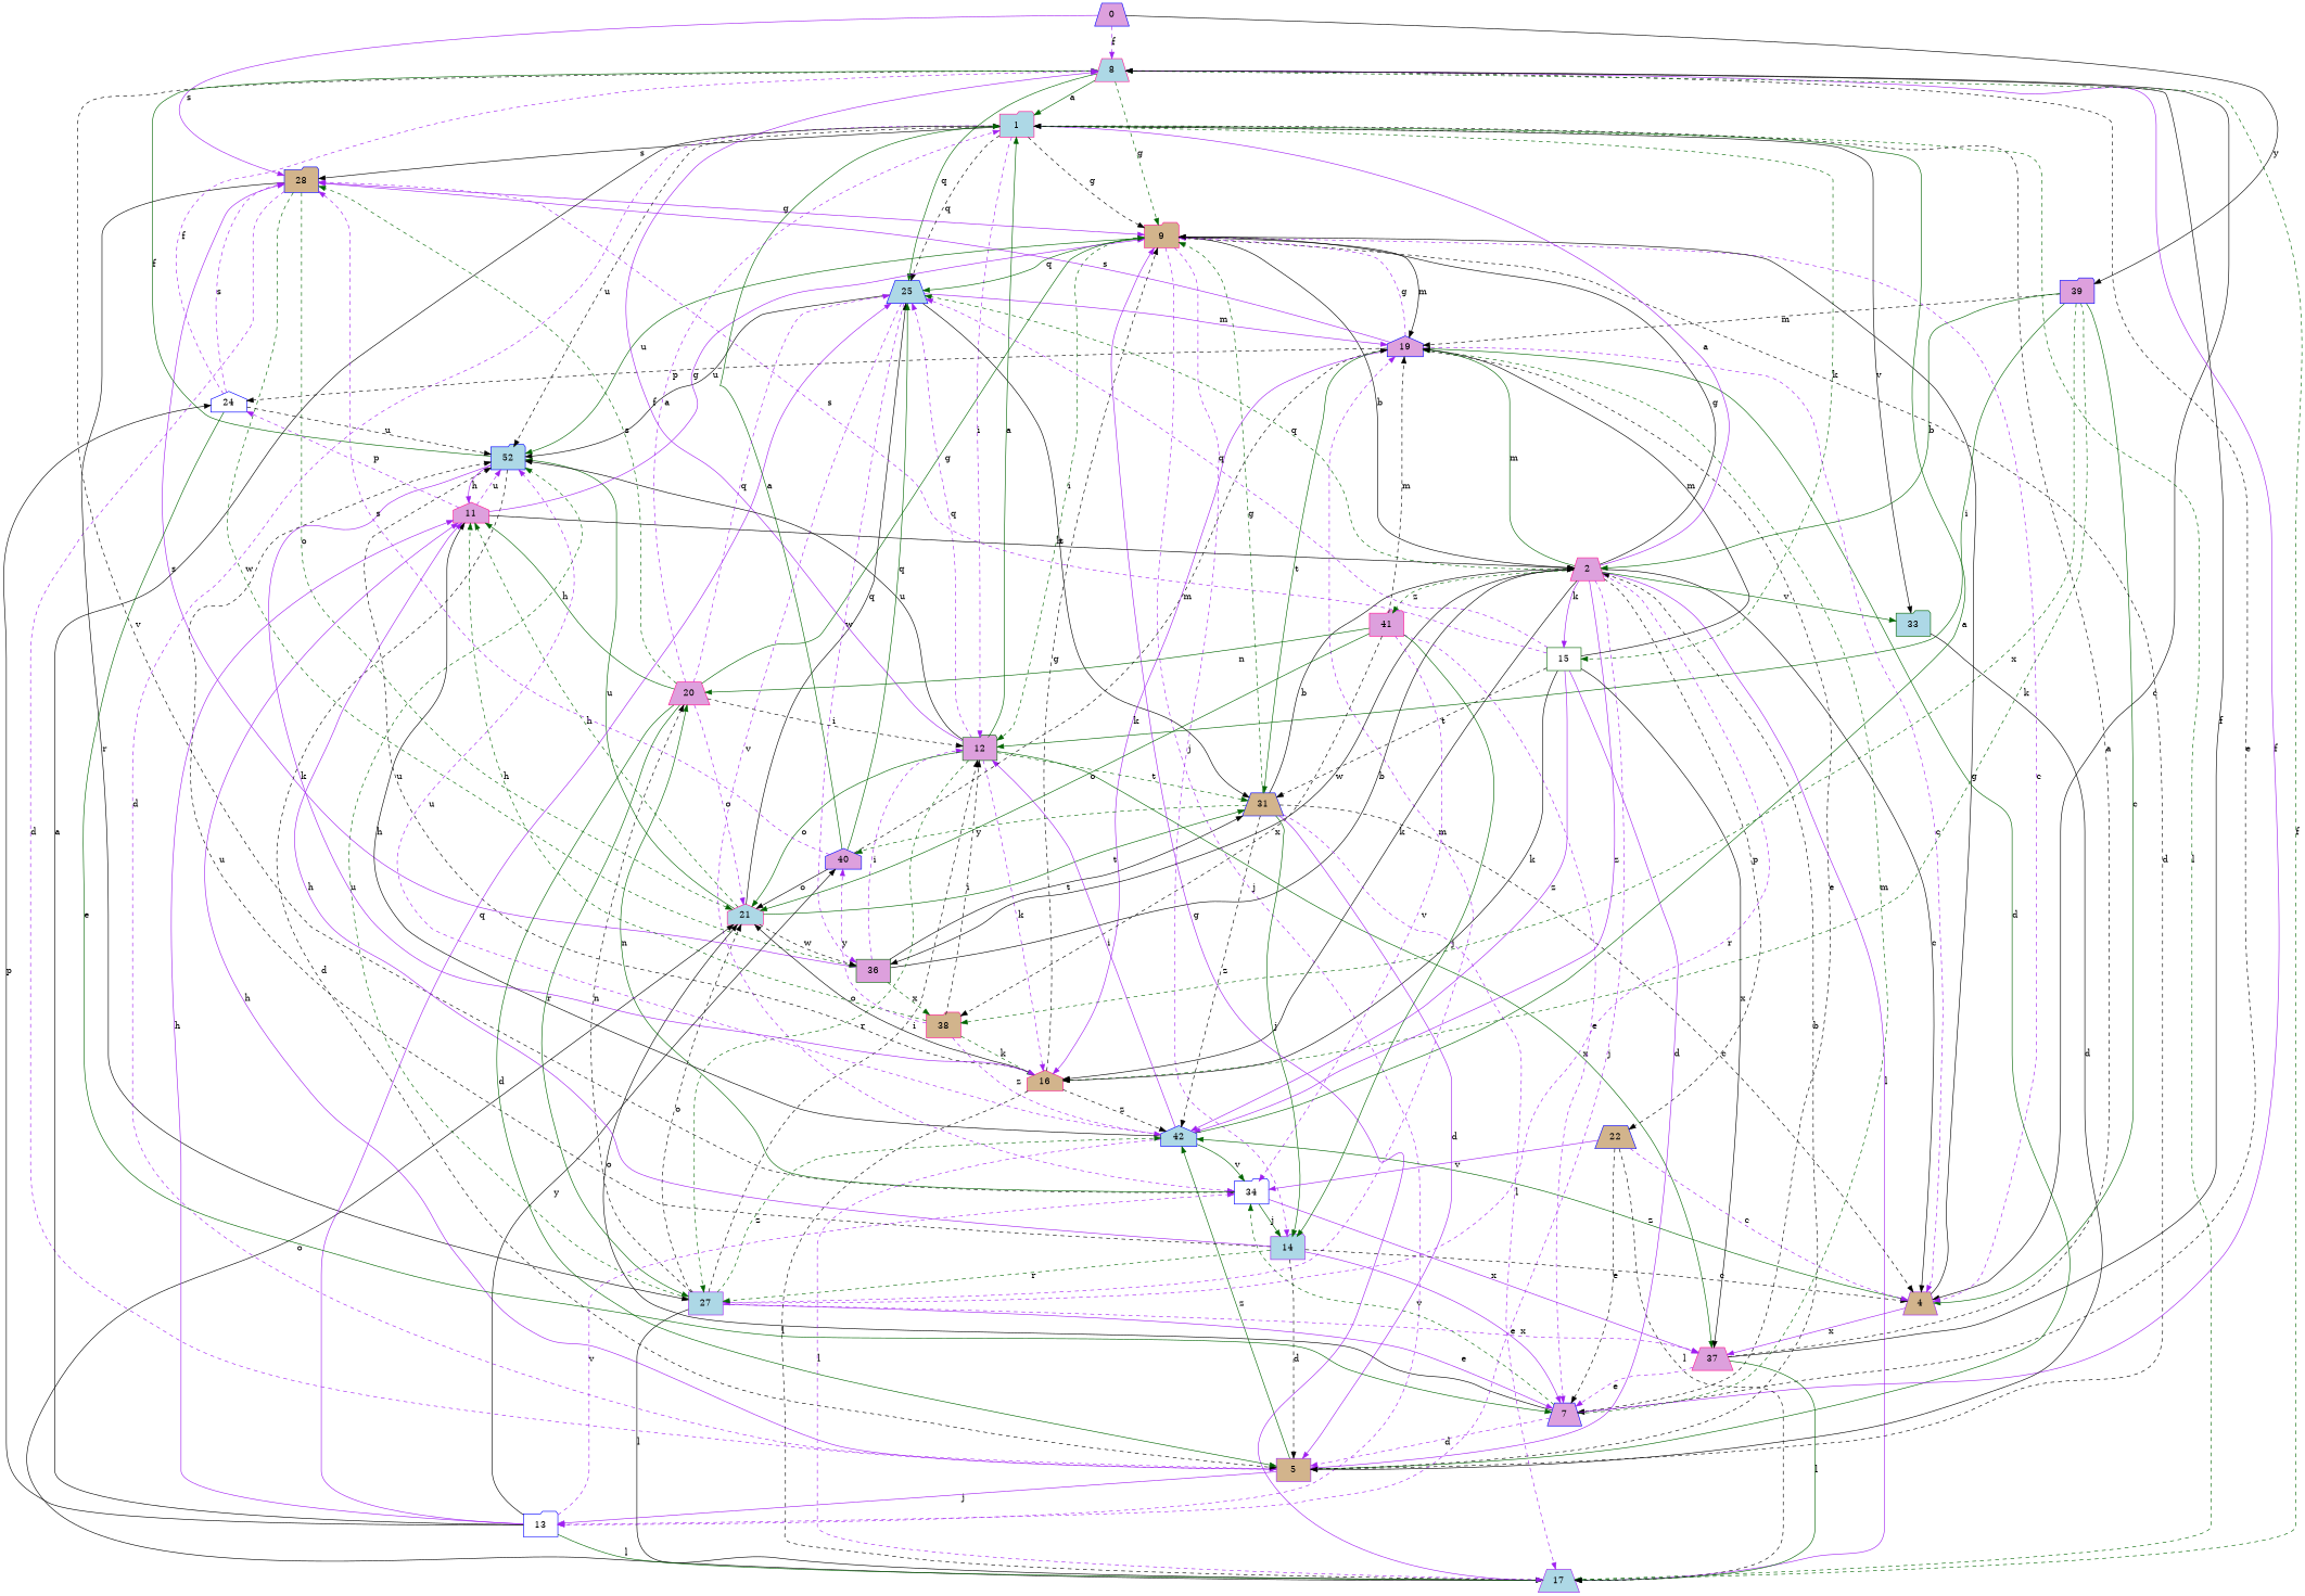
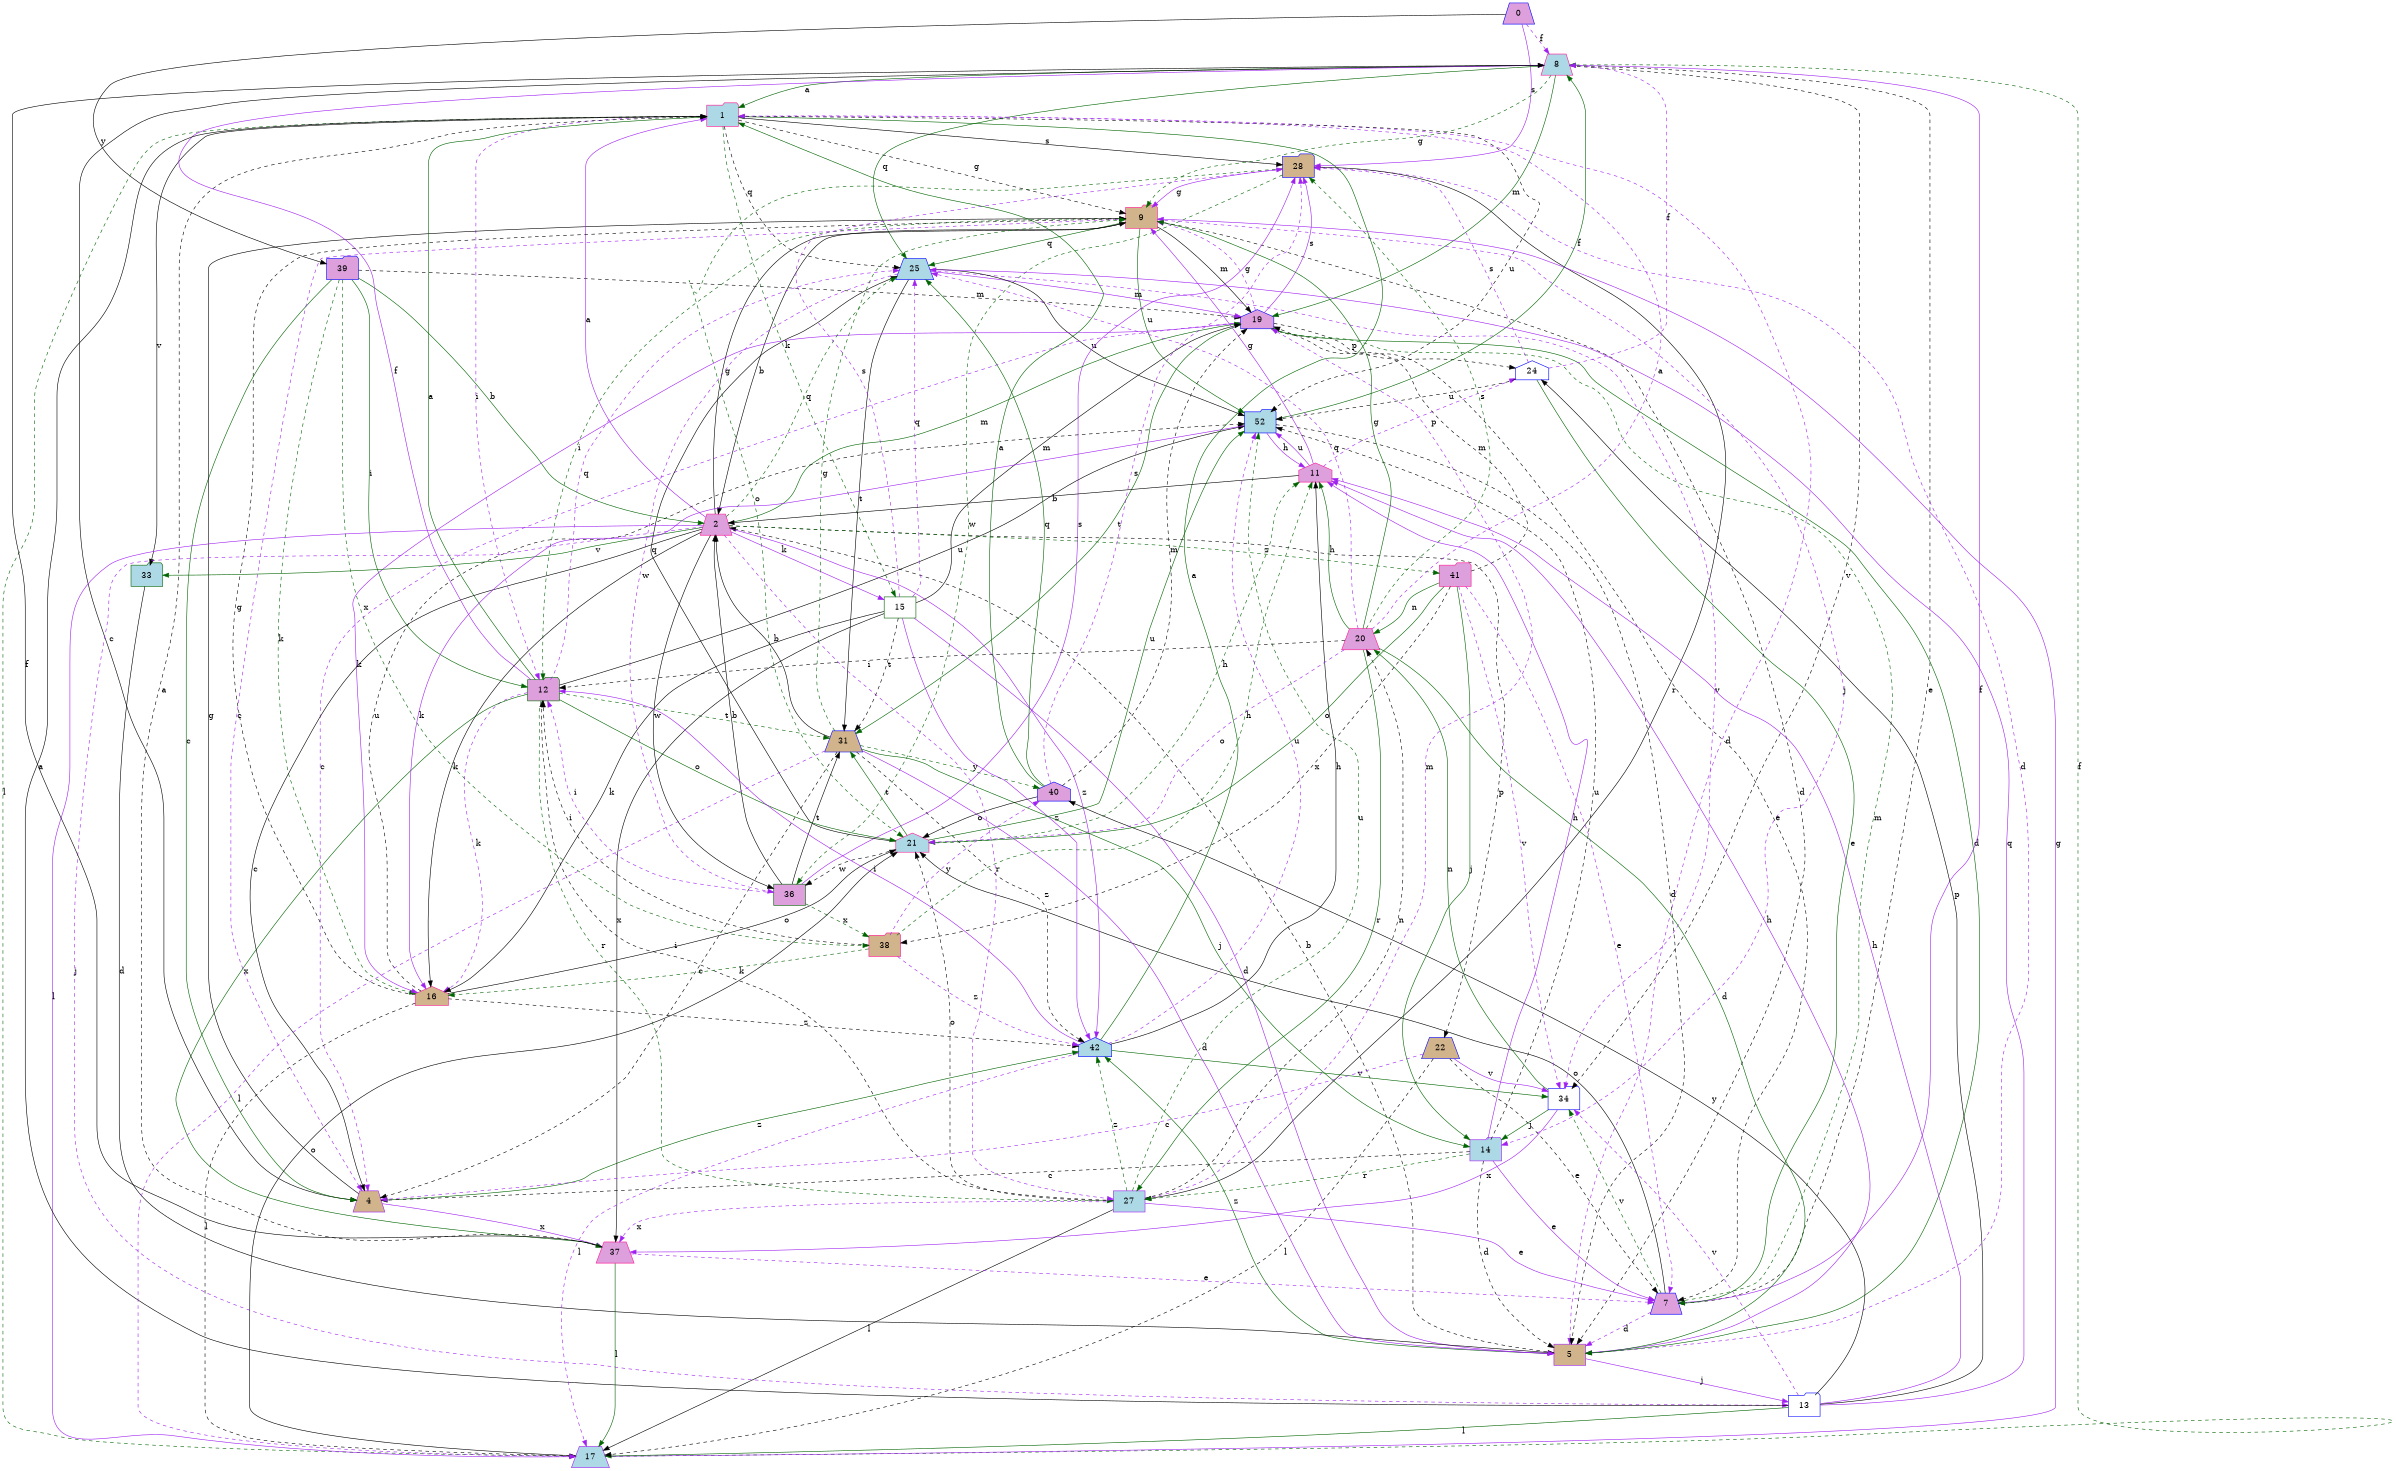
  strict digraph {
    node [color=blue fillcolor=plum shape=folder style=filled]
    edge [color=purple style=solid]
    0 [shape=trapezium]
    8 [color=deeppink fillcolor=lightblue shape=trapezium]
    28 [fillcolor=tan]
    39
    1 [color=deeppink fillcolor=lightblue]
    9 [color=deeppink fillcolor=tan]
    25 [fillcolor=lightblue shape=trapezium]
    4 [color=purple fillcolor=tan shape=trapezium]
    19 [shape=house]
    7 [shape=trapezium]
    34 [fillcolor=white]
    5 [color=purple fillcolor=tan shape=box]
    27 [color=purple fillcolor=lightblue shape=box]
    36 [color=darkgreen shape=box]
    21 [color=deeppink fillcolor=lightblue shape=house]
    12 [color=darkgreen]
    2 [color=deeppink shape=trapezium]
    16 [color=deeppink fillcolor=tan shape=house]
    38 [color=deeppink fillcolor=tan]
    15 [color=darkgreen fillcolor=white shape=box]
    17 [color=purple fillcolor=lightblue shape=trapezium]
    n22 [fillcolor=lightblue label=52]
    33 [color=darkgreen fillcolor=lightblue]
    13 [fillcolor=white]
    42 [fillcolor=lightblue shape=house]
    11 [color=deeppink shape=house]
    14 [color=purple fillcolor=lightblue]
    37 [color=deeppink shape=trapezium]
    n29 [fillcolor=tan label=31 shape=trapezium]
    22 [fillcolor=tan shape=trapezium]
    41 [color=deeppink]
    24 [fillcolor=white shape=house]
    40 [shape=house]
    20 [color=deeppink shape=trapezium]
    0 -> 8 [label=f style=dashed]
    0 -> 28 [label=s]
    0 -> 39 [color=black label=y]
    8 -> 1 [color=darkgreen label=a]
    8 -> 9 [color=darkgreen label=g style=dashed]
    8 -> 25 [color=darkgreen label=q]
    8 -> 4 [color=black label=c]
+   8 -> 19 [color=darkgreen label=m]
    8 -> 7 [color=black label=e style=dashed]
    8 -> 34 [color=black label=v style=dashed]
    28 -> 9 [label=g]
    28 -> 5 [label=d style=dashed]
    28 -> 27 [color=black label=r]
    28 -> 36 [color=darkgreen label=w style=dashed]
    28 -> 21 [color=darkgreen label=o style=dashed]
    39 -> 4 [color=darkgreen label=c]
    39 -> 19 [color=black label=m style=dashed]
    39 -> 12 [color=darkgreen label=i]
    39 -> 2 [color=darkgreen label=b]
    39 -> 16 [color=darkgreen label=k style=dashed]
    39 -> 38 [color=darkgreen label=x style=dashed]
    1 -> 28 [color=black label=s]
    1 -> 9 [color=black label=g style=dashed]
    1 -> 25 [color=black label=q style=dashed]
    1 -> 5 [label=d style=dashed]
    1 -> 12 [label=i style=dashed]
    1 -> 15 [color=darkgreen label=k style=dashed]
    1 -> 17 [color=darkgreen label=l style=dashed]
    1 -> n22 [color=black label=u style=dashed]
    1 -> 33 [color=black label=v]
    9 -> 25 [color=darkgreen label=q]
    9 -> 4 [label=c style=dashed]
    9 -> 19 [color=black label=m]
    9 -> 5 [color=black label=d style=dashed]
    9 -> 12 [color=darkgreen label=i style=dashed]
    9 -> 2 [color=black label=b]
    9 -> n22 [color=darkgreen label=u]
-   9 -> 13 [label=j style=dashed]
    9 -> 14 [label=j style=dashed]
    25 -> 19 [label=m]
    25 -> 34 [label=v style=dashed]
    25 -> 36 [label=w style=dashed]
    25 -> n22 [color=black label=u]
    25 -> n29 [color=black label=t]
    4 -> 9 [color=black label=g]
    4 -> 42 [color=darkgreen label=z]
    4 -> 37 [label=x]
    19 -> 28 [label=s]
    19 -> 9 [label=g style=dashed]
    19 -> 4 [label=c style=dashed]
    19 -> 7 [color=black label=e style=dashed]
    19 -> 5 [color=darkgreen label=d]
    19 -> 16 [label=k]
    19 -> n29 [color=darkgreen label=t]
    19 -> 24 [color=black label=p style=dashed]
    7 -> 8 [label=f]
    7 -> 19 [color=darkgreen label=m style=dashed]
    7 -> 34 [color=darkgreen label=v style=dashed]
    7 -> 5 [label=d style=dashed]
    7 -> 21 [color=black label=o]
    34 -> 14 [color=darkgreen label=j]
    34 -> 37 [label=x]
    34 -> 20 [color=darkgreen label=n]
    5 -> 2 [color=black label=b style=dashed]
    5 -> 13 [label=j]
    5 -> 42 [color=darkgreen label=z]
    5 -> 11 [label=h]
    27 -> 19 [label=m style=dashed]
    27 -> 7 [label=e]
    27 -> 21 [color=black label=o style=dashed]
    27 -> 12 [color=black label=i style=dashed]
    27 -> 17 [color=black label=l]
    27 -> n22 [color=darkgreen label=u style=dashed]
    27 -> 42 [color=darkgreen label=z style=dashed]
    27 -> 37 [label=x style=dashed]
    27 -> 20 [color=black label=n style=dashed]
    36 -> 28 [label=s]
    36 -> 12 [label=i style=dashed]
    36 -> 2 [color=black label=b]
    36 -> 38 [color=darkgreen label=x style=dashed]
    36 -> n29 [color=black label=t]
    21 -> 25 [color=black label=q]
    21 -> 36 [color=black label=w style=dashed]
    21 -> n22 [color=darkgreen label=u]
    21 -> 11 [color=darkgreen label=h style=dashed]
    21 -> n29 [color=darkgreen label=t]
    12 -> 8 [label=f]
    12 -> 1 [color=darkgreen label=a]
    12 -> 25 [label=q style=dashed]
    12 -> 27 [color=darkgreen label=r style=dashed]
    12 -> 21 [color=darkgreen label=o]
    12 -> 16 [label=k style=dashed]
    12 -> n22 [color=black label=u]
    12 -> 37 [color=darkgreen label=x]
    12 -> n29 [color=darkgreen label=t style=dashed]
    2 -> 1 [label=a]
    2 -> 9 [color=black label=g]
    2 -> 25 [color=darkgreen label=q style=dashed]
    2 -> 4 [color=black label=c]
    2 -> 19 [color=darkgreen label=m]
    2 -> 27 [label=r style=dashed]
    2 -> 36 [color=black label=w]
    2 -> 16 [color=black label=k]
    2 -> 15 [label=k]
    2 -> 17 [label=l]
    2 -> 33 [color=darkgreen label=v]
    2 -> 13 [label=j style=dashed]
    2 -> 42 [label=z]
    2 -> 22 [color=black label=p style=dashed]
    2 -> 41 [color=darkgreen label=z style=dashed]
    16 -> 9 [color=black label=g style=dashed]
    16 -> 21 [color=black label=o]
    16 -> 17 [color=black label=l style=dashed]
    16 -> n22 [color=black label=u style=dashed]
    16 -> 42 [color=black label=z style=dashed]
    38 -> 12 [color=black label=i style=dashed]
    38 -> 16 [color=darkgreen label=k style=dashed]
    38 -> 42 [label=z style=dashed]
    38 -> 11 [color=darkgreen label=h style=dashed]
    38 -> 40 [label=y style=dashed]
    15 -> 28 [label=s style=dashed]
    15 -> 25 [label=q style=dashed]
    15 -> 19 [color=black label=m]
    15 -> 5 [label=d]
    15 -> 16 [color=black label=k]
    15 -> 42 [label=z]
    15 -> 37 [color=black label=x]
    15 -> n29 [color=black label=t style=dashed]
    17 -> 8 [color=darkgreen label=f style=dashed]
    17 -> 9 [label=g]
    17 -> 21 [color=black label=o]
    n22 -> 8 [color=darkgreen label=f]
    n22 -> 5 [color=black label=d style=dashed]
    n22 -> 16 [label=k]
    n22 -> 11 [label=h]
    33 -> 5 [color=black label=d]
    13 -> 1 [color=black label=a]
    13 -> 25 [label=q]
    13 -> 34 [label=v style=dashed]
    13 -> 17 [color=darkgreen label=l]
    13 -> 11 [label=h]
    13 -> 24 [color=black label=p]
    13 -> 40 [color=black label=y]
    42 -> 1 [color=darkgreen label=a]
    42 -> 34 [color=darkgreen label=v]
    42 -> 12 [label=i]
    42 -> 17 [label=l style=dashed]
    42 -> n22 [label=u style=dashed]
    42 -> 11 [color=black label=h]
    11 -> 9 [label=g]
    11 -> 2 [color=black label=b]
-   11 -> n22 [label=u style=dashed]
+   11 -> n22 [label=u]
    11 -> 24 [label=p style=dashed]
    14 -> 4 [color=black label=c style=dashed]
    14 -> 7 [label=e]
    14 -> 5 [color=black label=d style=dashed]
    14 -> 27 [color=darkgreen label=r style=dashed]
    14 -> n22 [color=black label=u style=dashed]
    14 -> 11 [label=h]
    37 -> 8 [color=black label=f]
    37 -> 1 [color=black label=a style=dashed]
    37 -> 7 [label=e style=dashed]
    37 -> 17 [color=darkgreen label=l]
    n29 -> 9 [color=darkgreen label=g style=dashed]
    n29 -> 4 [color=black label=c style=dashed]
    n29 -> 5 [label=d]
    n29 -> 2 [color=black label=b]
    n29 -> 17 [label=l style=dashed]
    n29 -> 42 [color=black label=z style=dashed]
    n29 -> 14 [color=darkgreen label=j]
    n29 -> 40 [color=darkgreen label=y style=dashed]
    22 -> 4 [label=c style=dashed]
    22 -> 7 [color=black label=e style=dashed]
    22 -> 34 [label=v]
    22 -> 17 [color=black label=l style=dashed]
    41 -> 19 [color=black label=m style=dashed]
    41 -> 7 [label=e style=dashed]
    41 -> 34 [label=v style=dashed]
    41 -> 21 [color=darkgreen label=o]
    41 -> 38 [color=black label=x style=dashed]
    41 -> 14 [color=darkgreen label=j]
    41 -> 20 [color=darkgreen label=n]
    24 -> 8 [label=f style=dashed]
    24 -> 28 [label=s style=dashed]
    24 -> 7 [color=darkgreen label=e]
    24 -> n22 [color=black label=u style=dashed]
    40 -> 28 [label=s style=dashed]
    40 -> 1 [color=darkgreen label=a]
    40 -> 25 [color=darkgreen label=q]
    40 -> 19 [color=black label=m style=dashed]
    40 -> 21 [color=black label=o]
    20 -> 28 [color=darkgreen label=s style=dashed]
    20 -> 1 [label=a style=dashed]
    20 -> 9 [color=darkgreen label=g]
    20 -> 25 [label=q style=dashed]
    20 -> 5 [color=darkgreen label=d]
    20 -> 27 [color=darkgreen label=r]
    20 -> 21 [label=o style=dashed]
    20 -> 12 [color=black label=i style=dashed]
    20 -> 11 [color=darkgreen label=h]
  }
